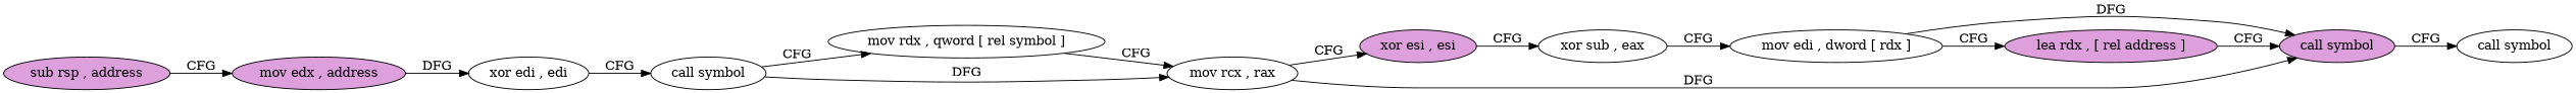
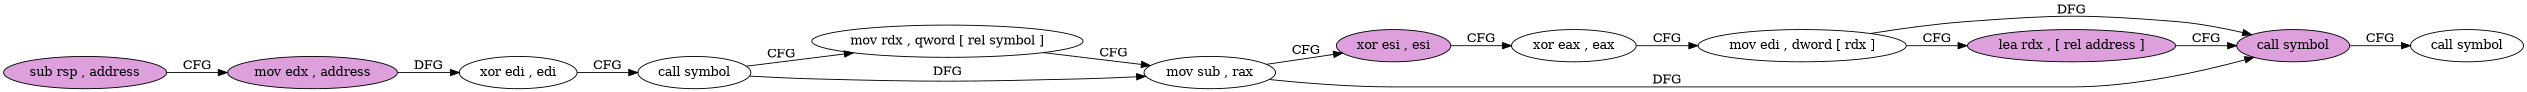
  digraph {
    rankdir=LR
    node [fillcolor=white style=filled]
    n1 [fillcolor=plum label="sub rsp , address"]
    n2 [fillcolor=plum label="mov edx , address"]
    n3 [label="xor edi , edi"]
    n4 [label="call symbol"]
    n5 [label="mov rdx , qword [ rel symbol ]"]
-   n6 [label="mov rcx , rax"]
+   n6 [label="mov sub , rax"]
    n7 [fillcolor=plum label="xor esi , esi"]
    n8 [fillcolor=plum label="call symbol"]
-   n9 [label="xor sub , eax"]
+   n9 [label="xor eax , eax"]
    n10 [label="call symbol"]
    n11 [label="mov edi , dword [ rdx ]"]
    n12 [fillcolor=plum label="lea rdx , [ rel address ]"]
    n1 -> n2 [label=CFG]
    n2 -> n3 [label=DFG]
    n3 -> n4 [label=CFG]
    n4 -> n5 [label=CFG]
    n4 -> n6 [label=DFG]
    n5 -> n6 [label=CFG]
    n6 -> n7 [label=CFG]
    n6 -> n8 [label=DFG]
    n7 -> n9 [label=CFG]
    n8 -> n10 [label=CFG]
    n9 -> n11 [label=CFG]
    n11 -> n8 [label=DFG]
    n11 -> n12 [label=CFG]
    n12 -> n8 [label=CFG]
  }
